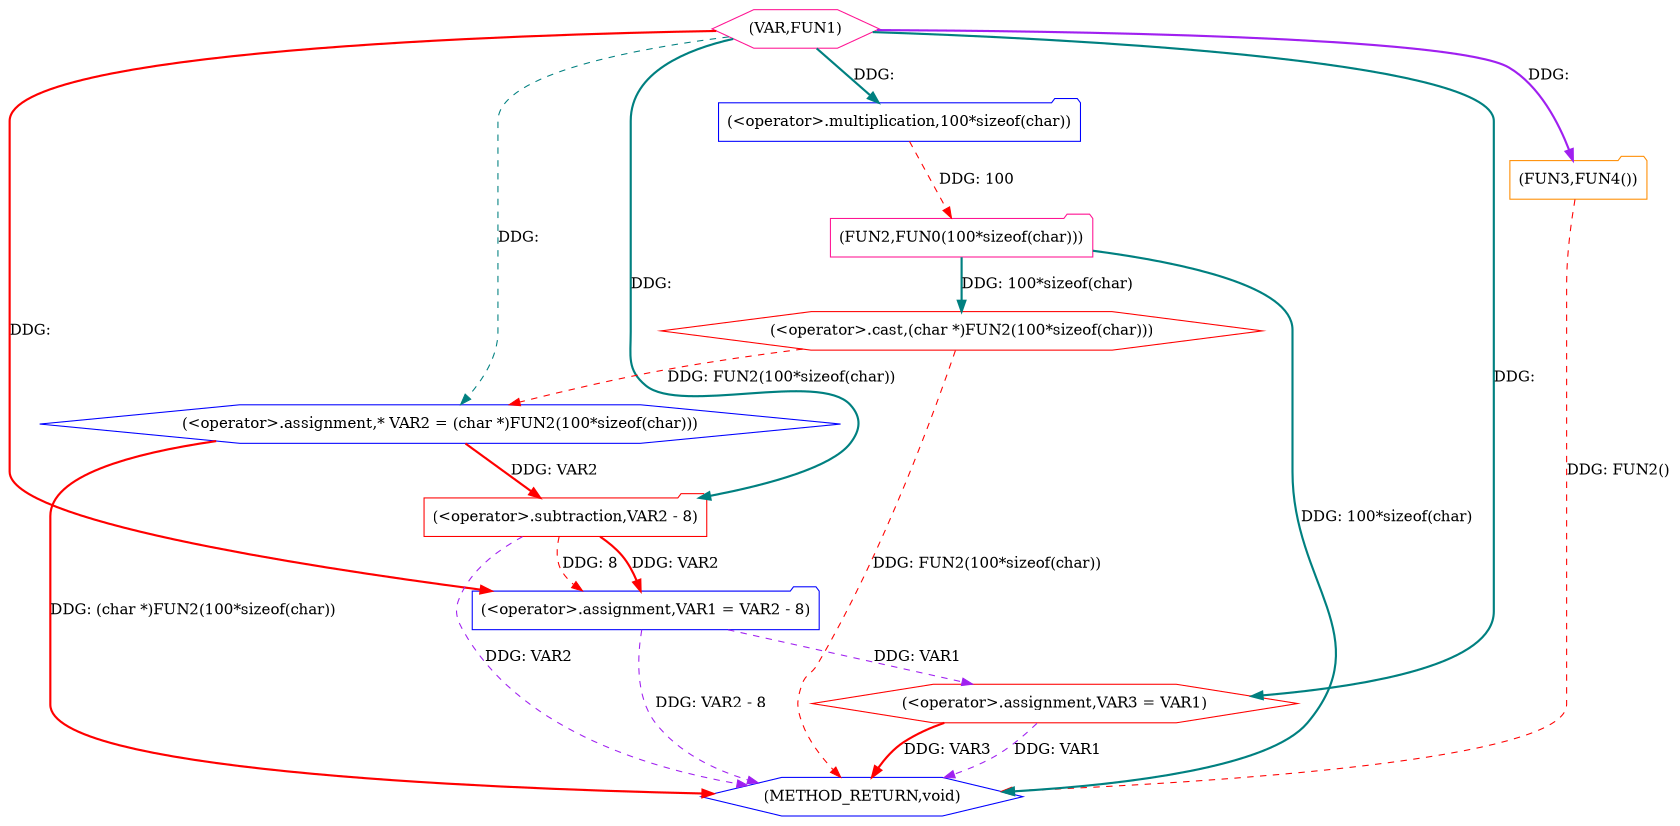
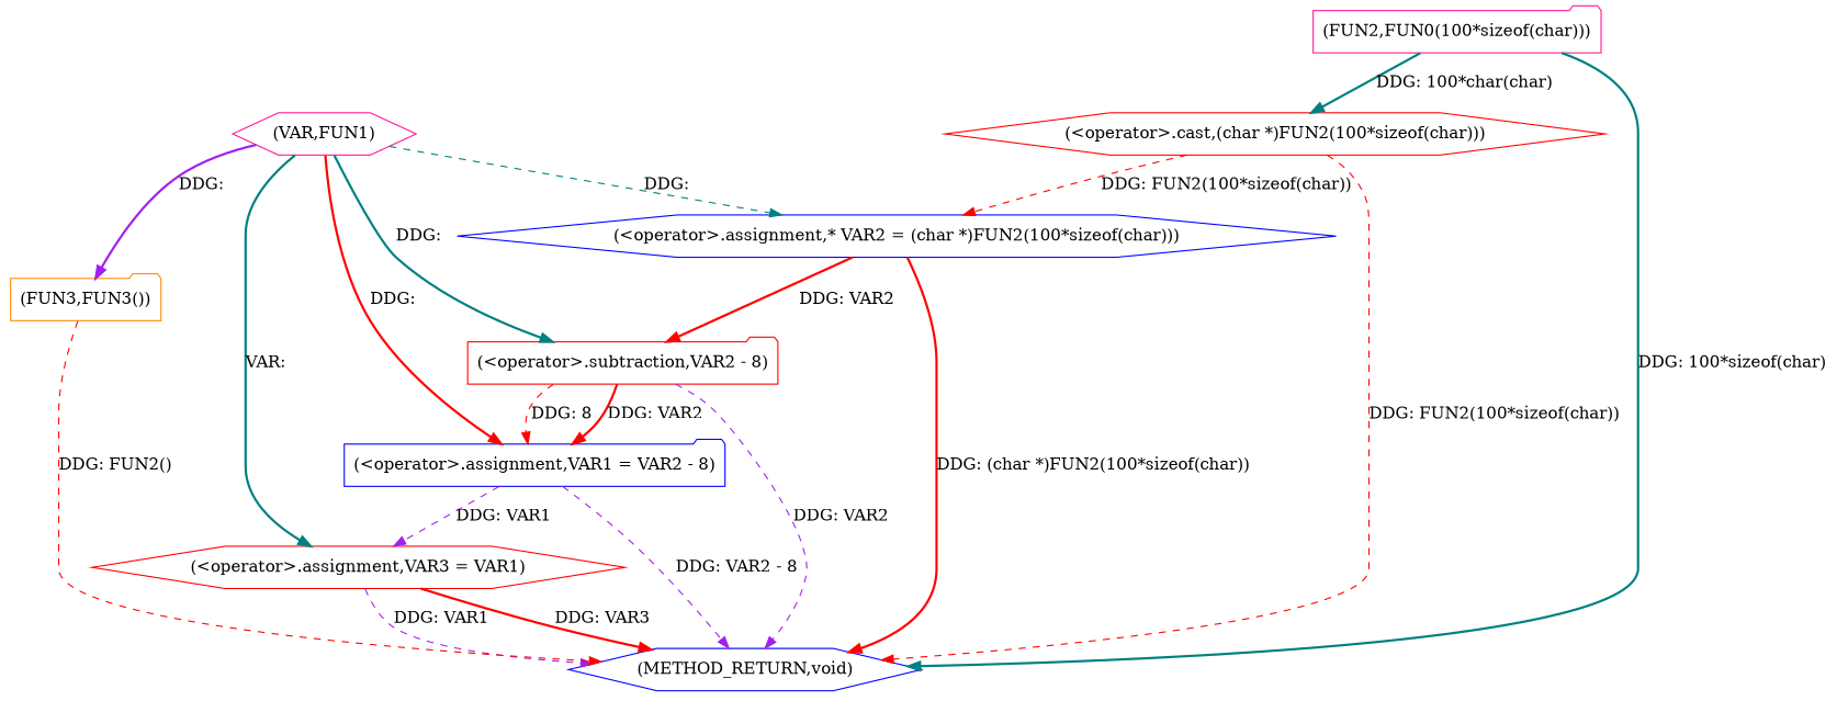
  digraph {
    node [color=blue shape=hexagon]
    edge [color=red style=bold]
    n1 [color=deeppink label="(VAR,FUN1)"]
    n2 [label="(<operator>.assignment,* VAR2 = (char *)FUN2(100*sizeof(char)))"]
-   n3 [label="(<operator>.multiplication,100*sizeof(char))" shape=folder]
    n4 [label="(<operator>.assignment,VAR1 = VAR2 - 8)" shape=folder]
    n5 [color=red label="(<operator>.subtraction,VAR2 - 8)" shape=folder]
    n6 [color=red label="(<operator>.assignment,VAR3 = VAR1)"]
-   n7 [color=darkorange label="(FUN3,FUN4())" shape=folder]
+   n7 [color=darkorange label="(FUN3,FUN3())" shape=folder]
    n8 [label="(METHOD_RETURN,void)"]
    n9 [color=deeppink label="(FUN2,FUN0(100*sizeof(char)))" shape=folder]
    n10 [color=red label="(<operator>.cast,(char *)FUN2(100*sizeof(char)))"]
    n1 -> n2 [color=teal label="DDG: " style=dashed]
-   n1 -> n3 [color=teal label="DDG: "]
    n1 -> n4 [label="DDG: "]
    n1 -> n5 [color=teal label="DDG: "]
-   n1 -> n6 [color=teal label="DDG: "]
+   n1 -> n6 [color=teal label="VAR: "]
    n1 -> n7 [color=purple label="DDG: "]
    n2 -> n5 [label="DDG: VAR2"]
    n2 -> n8 [label="DDG: (char *)FUN2(100*sizeof(char))"]
-   n3 -> n9 [label="DDG: 100" style=dashed]
    n4 -> n6 [color=purple label="DDG: VAR1" style=dashed]
    n4 -> n8 [color=purple label="DDG: VAR2 - 8" style=dashed]
    n5 -> n4 [label="DDG: VAR2"]
    n5 -> n4 [label="DDG: 8" style=dashed]
    n5 -> n8 [color=purple label="DDG: VAR2" style=dashed]
    n6 -> n8 [label="DDG: VAR3"]
    n6 -> n8 [color=purple label="DDG: VAR1" style=dashed]
    n7 -> n8 [label="DDG: FUN2()" style=dashed]
    n9 -> n8 [color=teal label="DDG: 100*sizeof(char)"]
-   n9 -> n10 [color=teal label="DDG: 100*sizeof(char)"]
+   n9 -> n10 [color=teal label="DDG: 100*char(char)"]
    n10 -> n2 [label="DDG: FUN2(100*sizeof(char))" style=dashed]
    n10 -> n8 [label="DDG: FUN2(100*sizeof(char))" style=dashed]
  }
